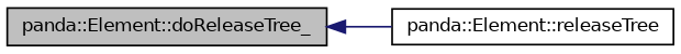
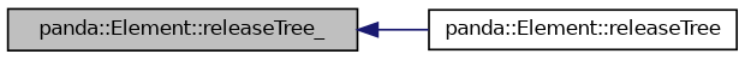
  digraph {
    rankdir=LR
    node [color=black fontname=Helvetica fontsize=10 shape=record style=filled]
-   n1 [fillcolor=grey75 fontcolor=black height=0.2 label="panda::Element::doReleaseTree_" width=0.4]
+   n1 [fillcolor=grey75 fontcolor=black height=0.2 label="panda::Element::releaseTree_" width=0.4]
    n2 [fillcolor=white height=0.2 label="panda::Element::releaseTree" width=0.4]
    n1 -> n2 [color=midnightblue dir=back fontname=Helvetica fontsize=10 labelfontname=Helvetica labelfontsize=10 style=solid]
  }
